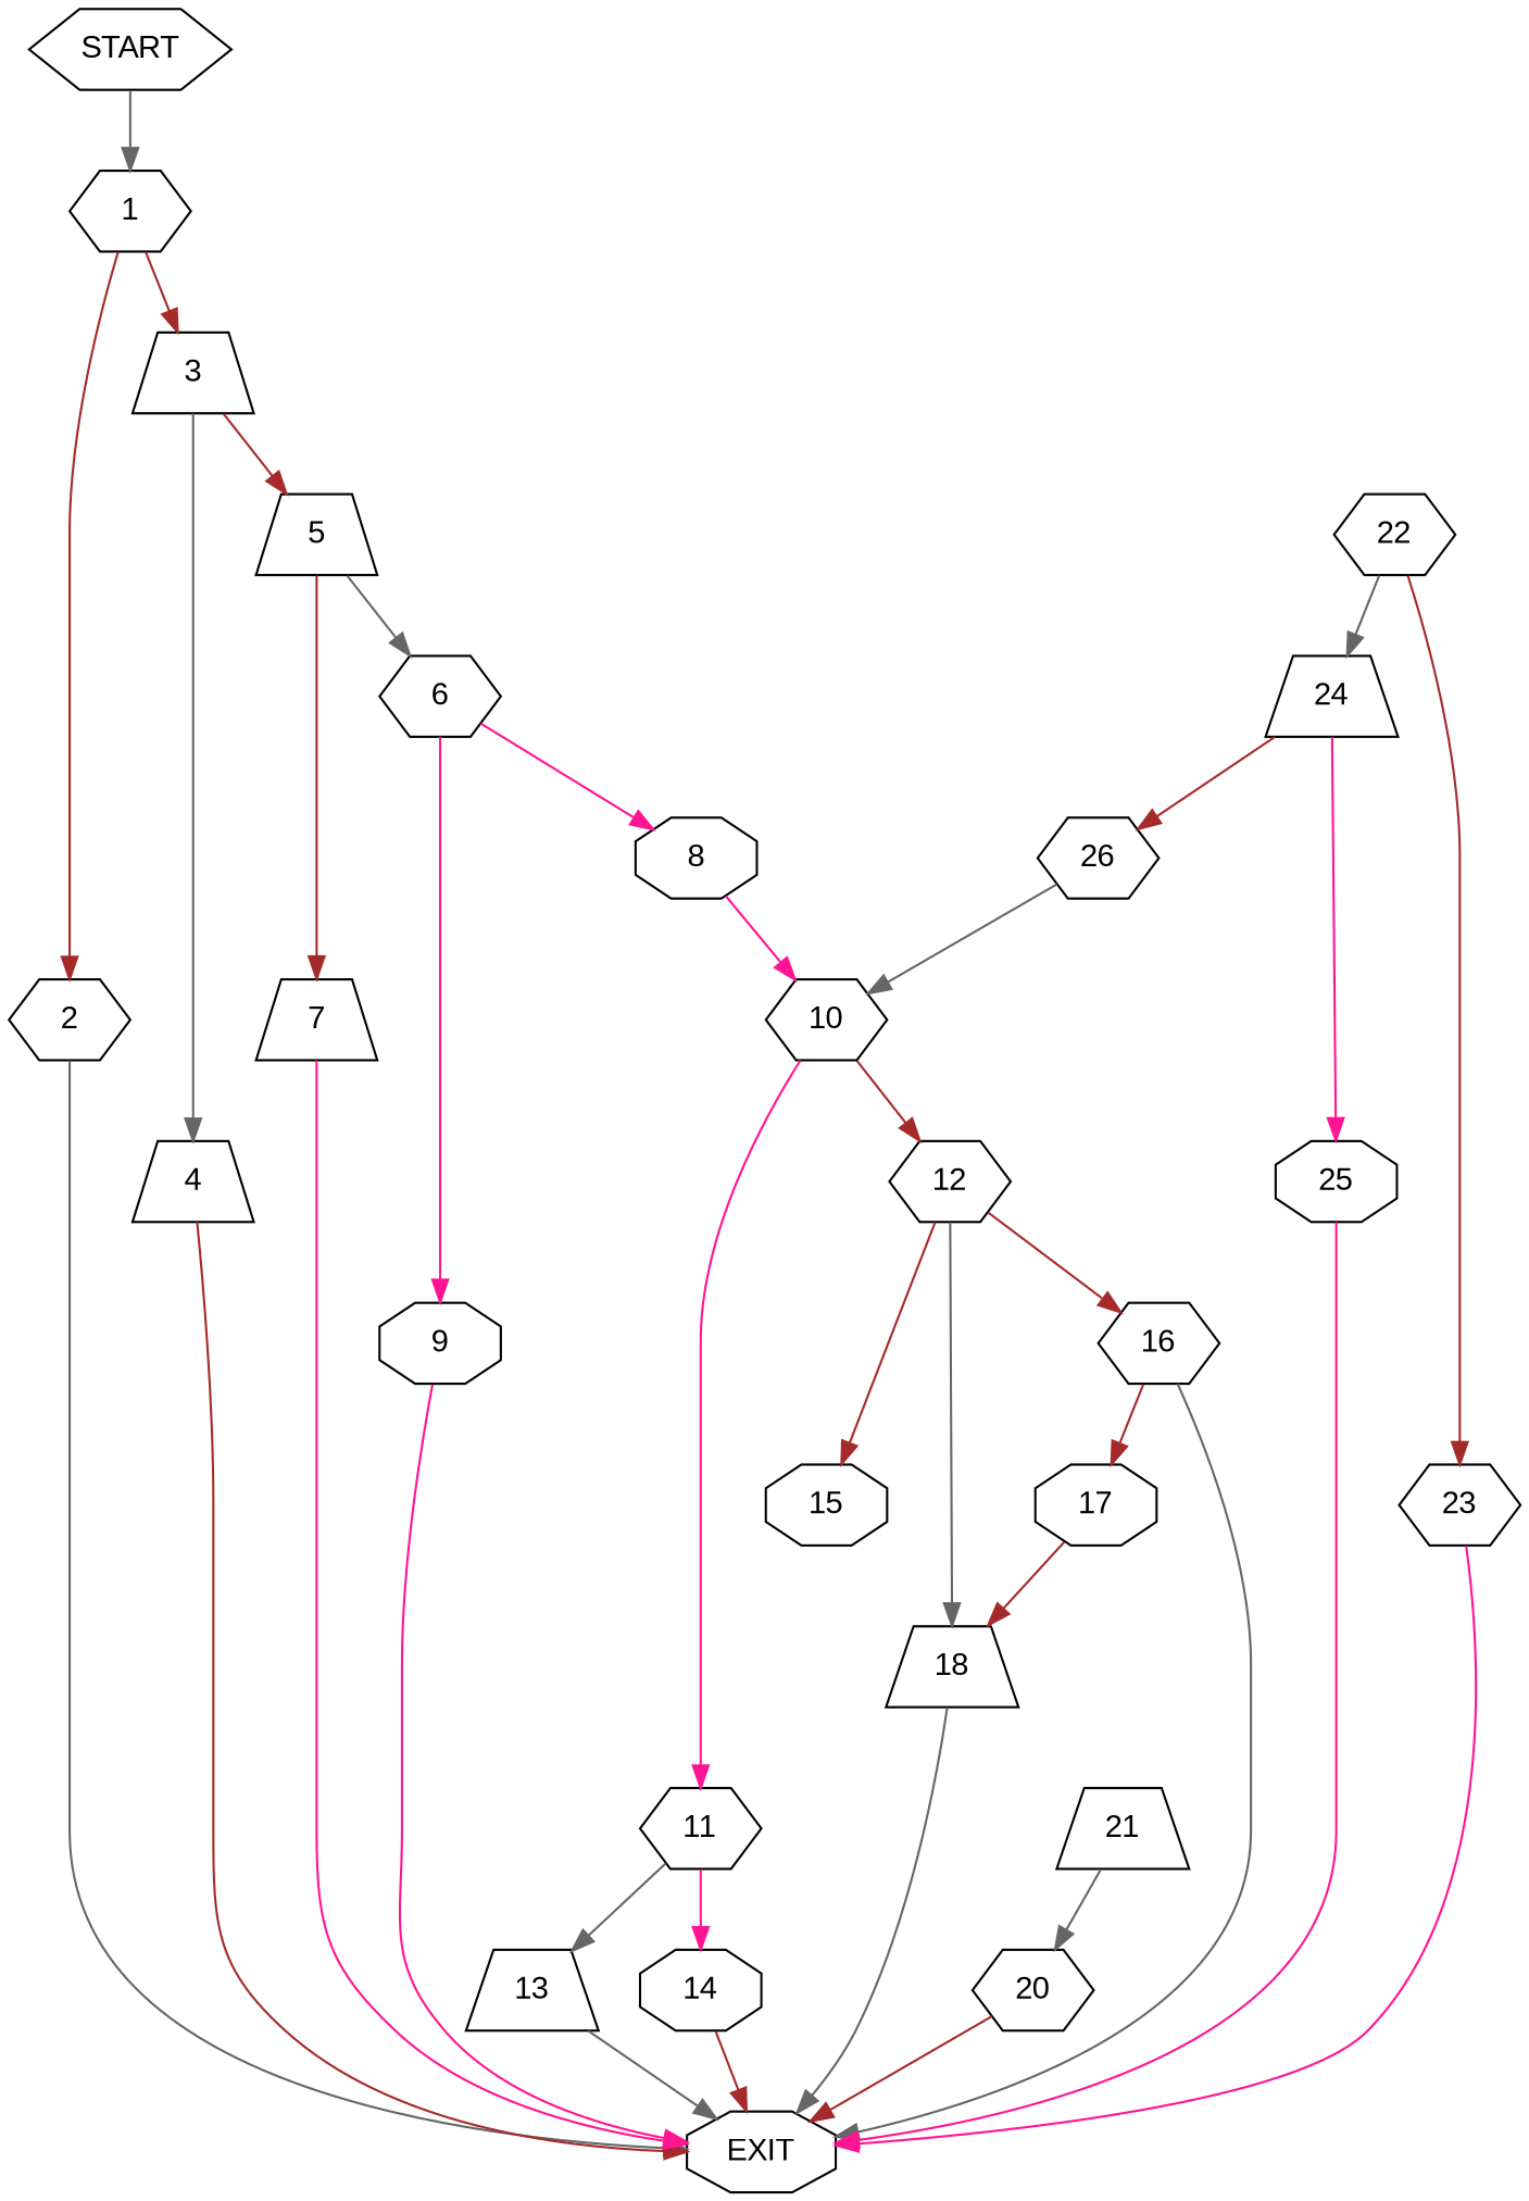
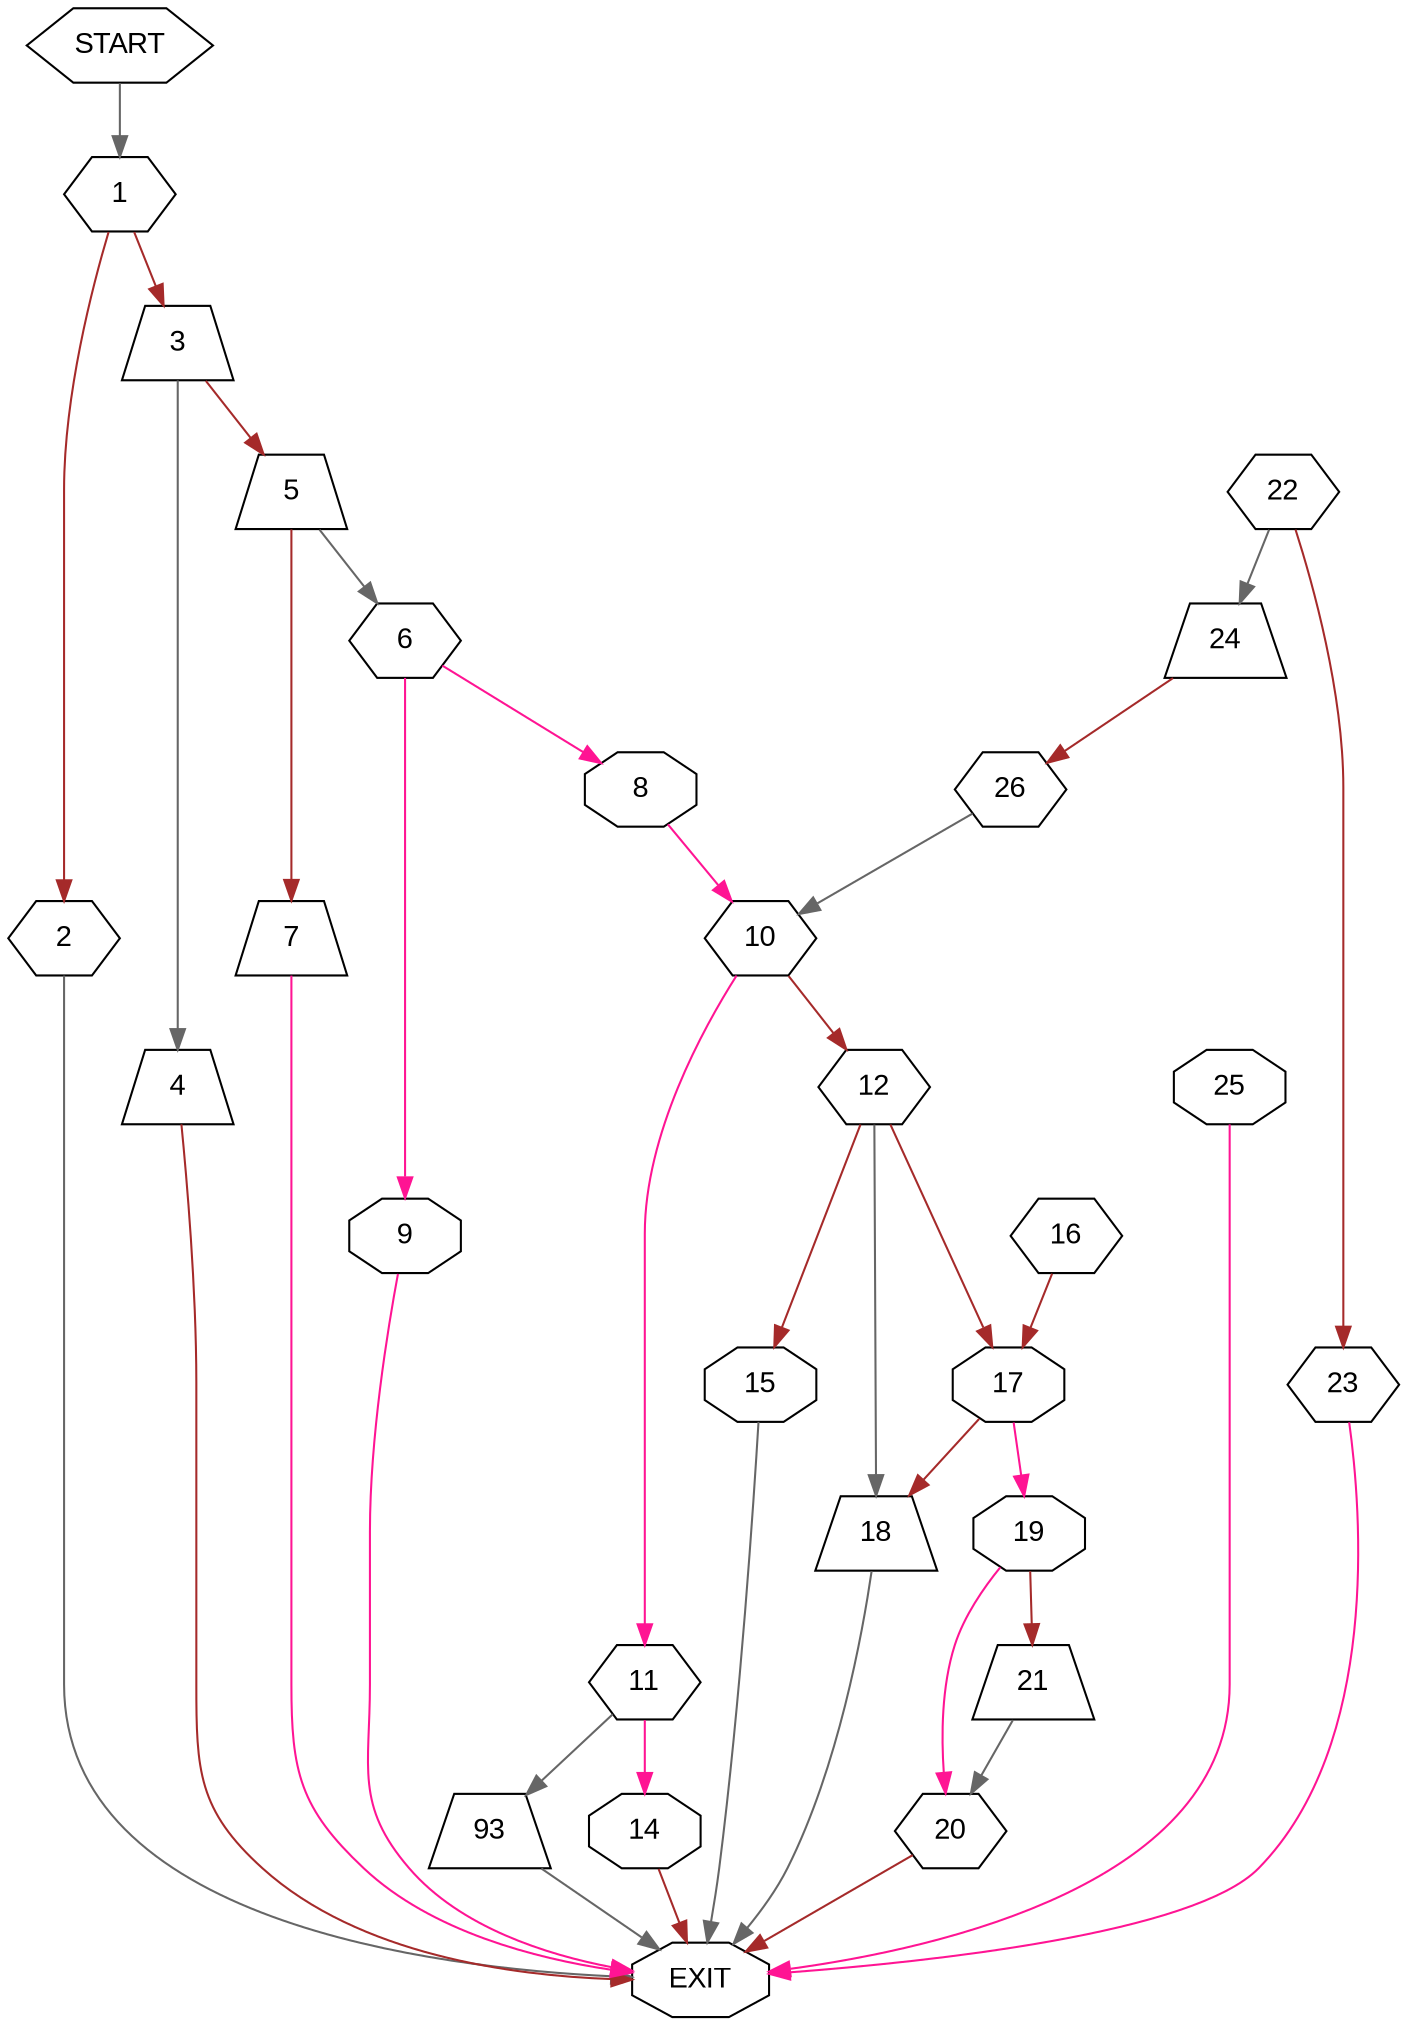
  digraph {
    fontname="Liberation Sans"
    node [fontname="Liberation Sans" shape=hexagon]
    edge [color=brown fontname="Liberation Sans"]
    n1 [label=START]
    1
    2
    3 [shape=trapezium]
    n5 [label=EXIT shape=octagon]
    4 [shape=trapezium]
    5 [shape=trapezium]
    6
    7 [shape=trapezium]
    8 [shape=octagon]
    9 [shape=octagon]
    10
    11
    12
-   13 [shape=trapezium]
+   13 [shape=trapezium label=93]
    14 [shape=octagon]
    15 [shape=octagon]
    16
    18 [shape=trapezium]
    17 [shape=octagon]
+   19 [shape=octagon]
    20
    21 [shape=trapezium]
    22
    23
    24 [shape=trapezium]
    25 [shape=octagon]
    26
    n1 -> 1 [color=gray40]
    1 -> 2
    1 -> 3
    2 -> n5 [color=gray40]
    3 -> 4 [color=gray40]
    3 -> 5
    4 -> n5
    5 -> 6 [color=gray40]
    5 -> 7
    6 -> 8 [color=deeppink]
    6 -> 9 [color=deeppink]
    7 -> n5 [color=deeppink]
    8 -> 10 [color=deeppink]
    9 -> n5 [color=deeppink]
    10 -> 11 [color=deeppink]
    10 -> 12
    11 -> 13 [color=gray40]
    11 -> 14 [color=deeppink]
    12 -> 15
-   12 -> 16
+   12 -> 17
    12 -> 18 [color=gray40]
    13 -> n5 [color=gray40]
    14 -> n5
-   16 -> n5 [color=gray40]
+   15 -> n5 [color=gray40]
    16 -> 17
    18 -> n5 [color=gray40]
    17 -> 18
+   17 -> 19 [color=deeppink]
+   19 -> 20 [color=deeppink]
+   19 -> 21
    20 -> n5
    21 -> 20 [color=gray40]
    22 -> 23
    22 -> 24 [color=gray40]
    23 -> n5 [color=deeppink]
-   24 -> 25 [color=deeppink]
    24 -> 26
    25 -> n5 [color=deeppink]
    26 -> 10 [color=gray40]
  }
